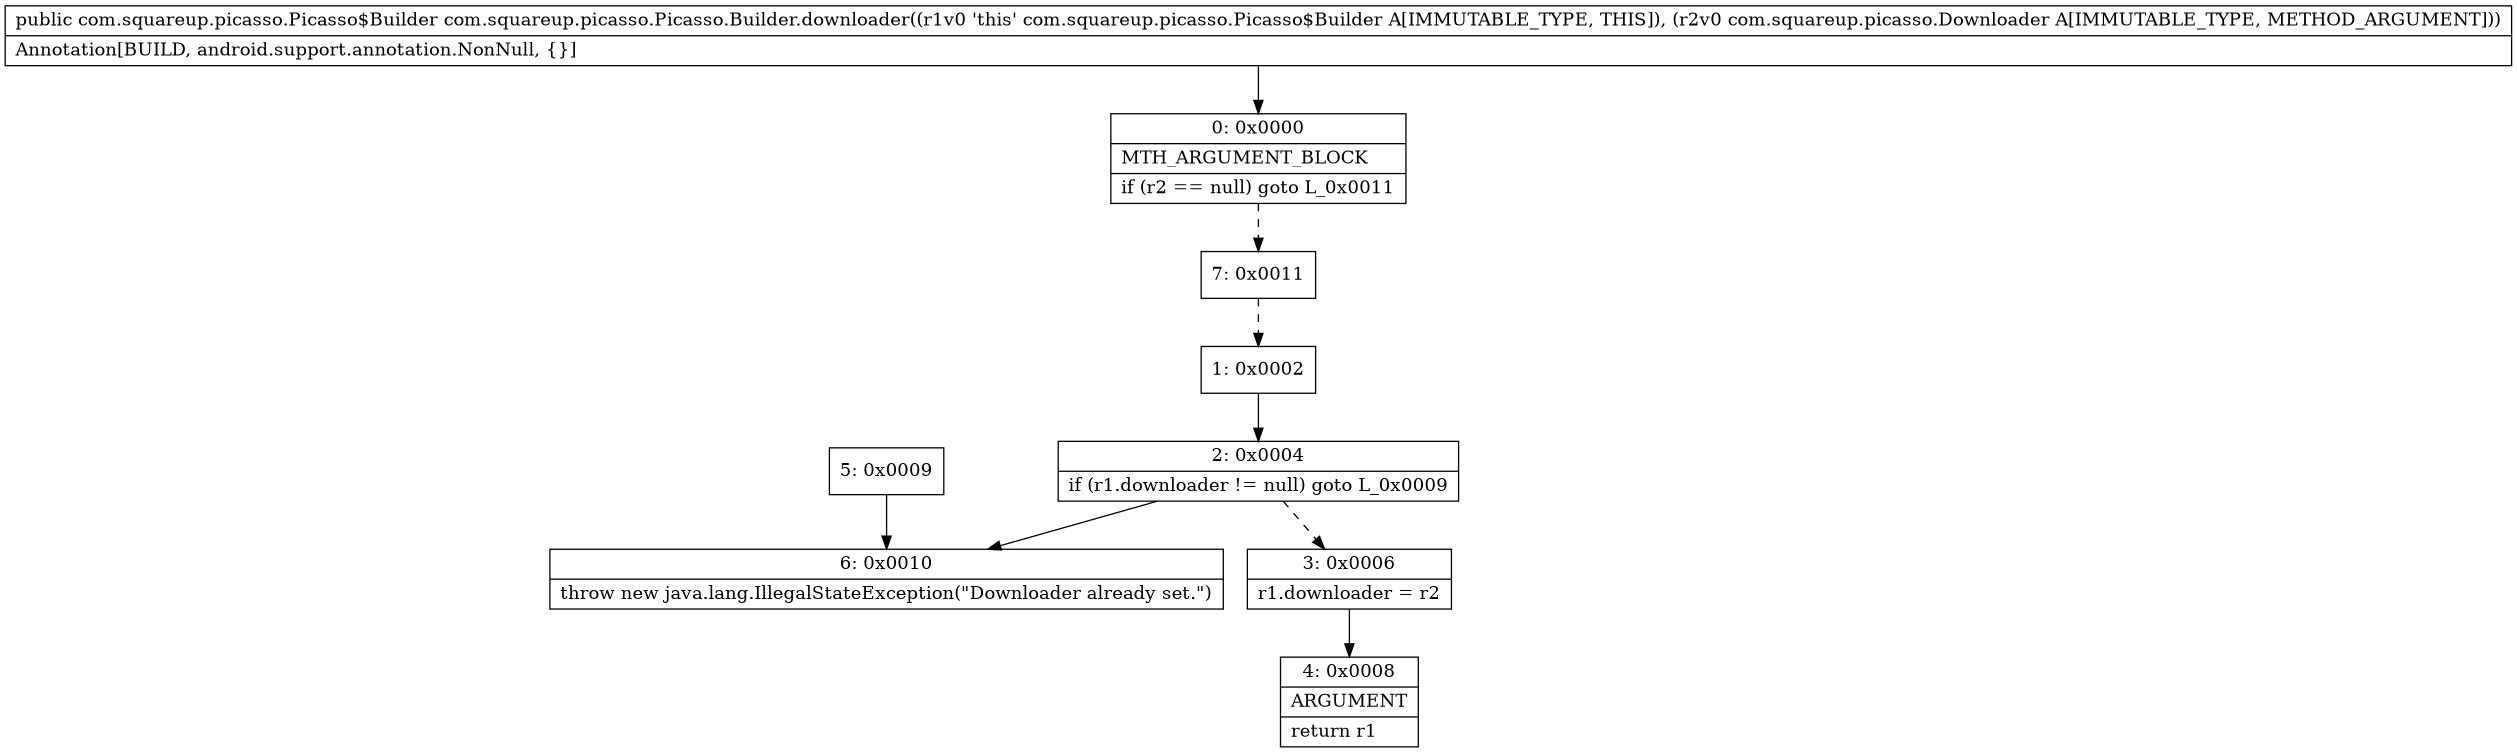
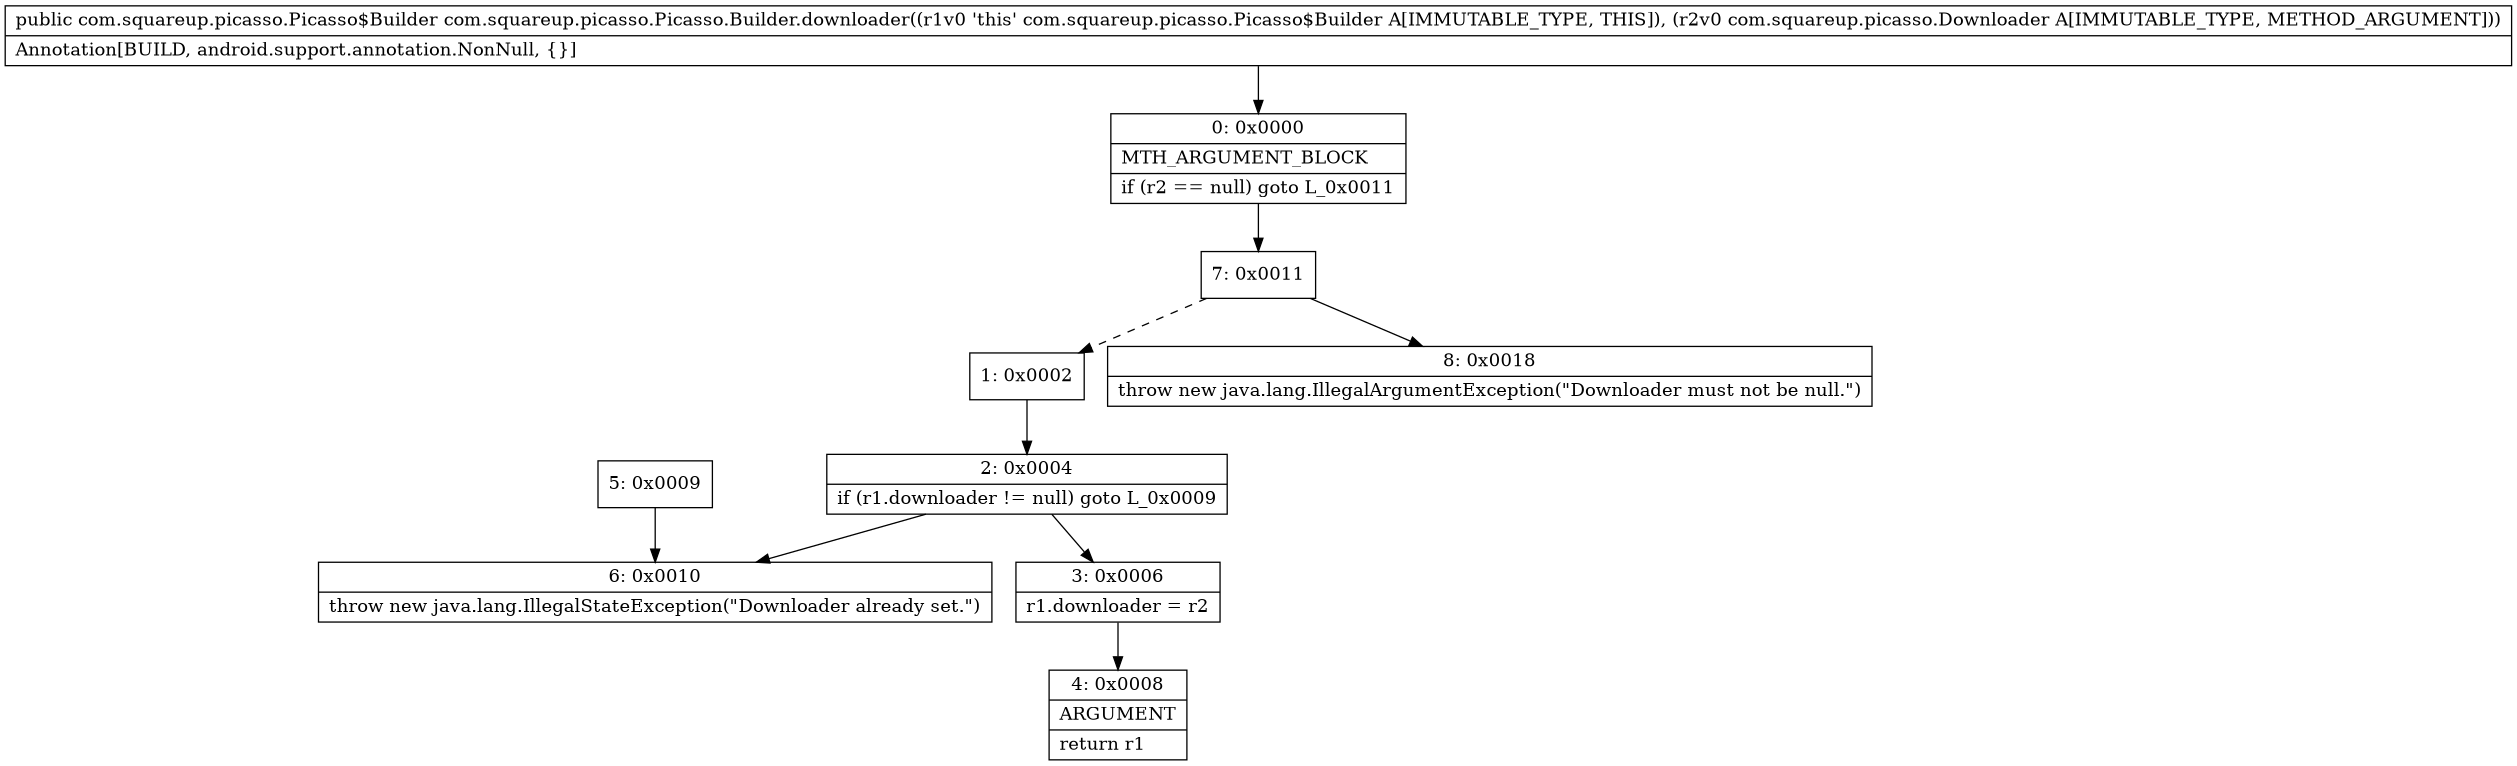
  digraph {
    node [shape=record]
    n1 [label="{0\:\ 0x0000|MTH_ARGUMENT_BLOCK\l|if (r2 == null) goto L_0x0011\l}"]
    n2 [label="{7\:\ 0x0011}"]
    n3 [label="{1\:\ 0x0002}"]
    n4 [label="{2\:\ 0x0004|if (r1.downloader != null) goto L_0x0009\l}"]
+   n5 [label="{8\:\ 0x0018|throw new java.lang.IllegalArgumentException(\"Downloader must not be null.\")\l}"]
    n6 [label="{3\:\ 0x0006|r1.downloader = r2\l}"]
    n7 [label="{6\:\ 0x0010|throw new java.lang.IllegalStateException(\"Downloader already set.\")\l}"]
    n8 [label="{4\:\ 0x0008|ARGUMENT\l|return r1\l}"]
    n9 [label="{5\:\ 0x0009}"]
    n10 [label="{public com.squareup.picasso.Picasso$Builder com.squareup.picasso.Picasso.Builder.downloader((r1v0 'this' com.squareup.picasso.Picasso$Builder A[IMMUTABLE_TYPE, THIS]), (r2v0 com.squareup.picasso.Downloader A[IMMUTABLE_TYPE, METHOD_ARGUMENT]))  | Annotation[BUILD, android.support.annotation.NonNull, \{\}]\l}"]
-   n1 -> n2 [style=dashed]
+   n1 -> n2
    n2 -> n3 [style=dashed]
+   n2 -> n5
    n3 -> n4
-   n4 -> n6 [style=dashed]
+   n4 -> n6 [style=solid]
    n4 -> n7
    n6 -> n8
    n9 -> n7
    n10 -> n1
  }
